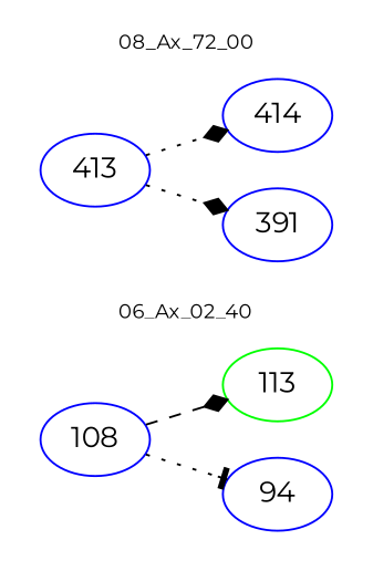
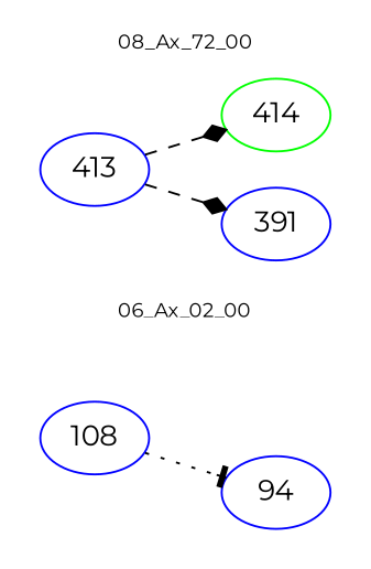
  digraph {
    fontname=Montserrat
    rankdir=LR
    node [color=blue fontname=Montserrat]
    edge [arrowhead=diamond color=black fontname=Montserrat style=dotted]
    n1 [label=108]
    n2 [label=94]
-   n3 [color=green label=113]
    n4 [label=413]
    n5 [label=391]
-   n6 [label=414]
+   n6 [color=green label=414]
    subgraph cluster_1 {
      color=white
      fontsize=10
-     label="06_Ax_02_40"
+     label="06_Ax_02_00"
      n1
      n2
-     n3
    }
    subgraph cluster_2 {
      color=white
      fontsize=10
      label="08_Ax_72_00"
      n4
      n5
      n6
    }
    n1 -> n2 [arrowhead=tee]
-   n1 -> n3 [style=dashed]
-   n4 -> n5
-   n4 -> n6
+   n4 -> n5 [style=dashed]
+   n4 -> n6 [style=dashed]
  }
